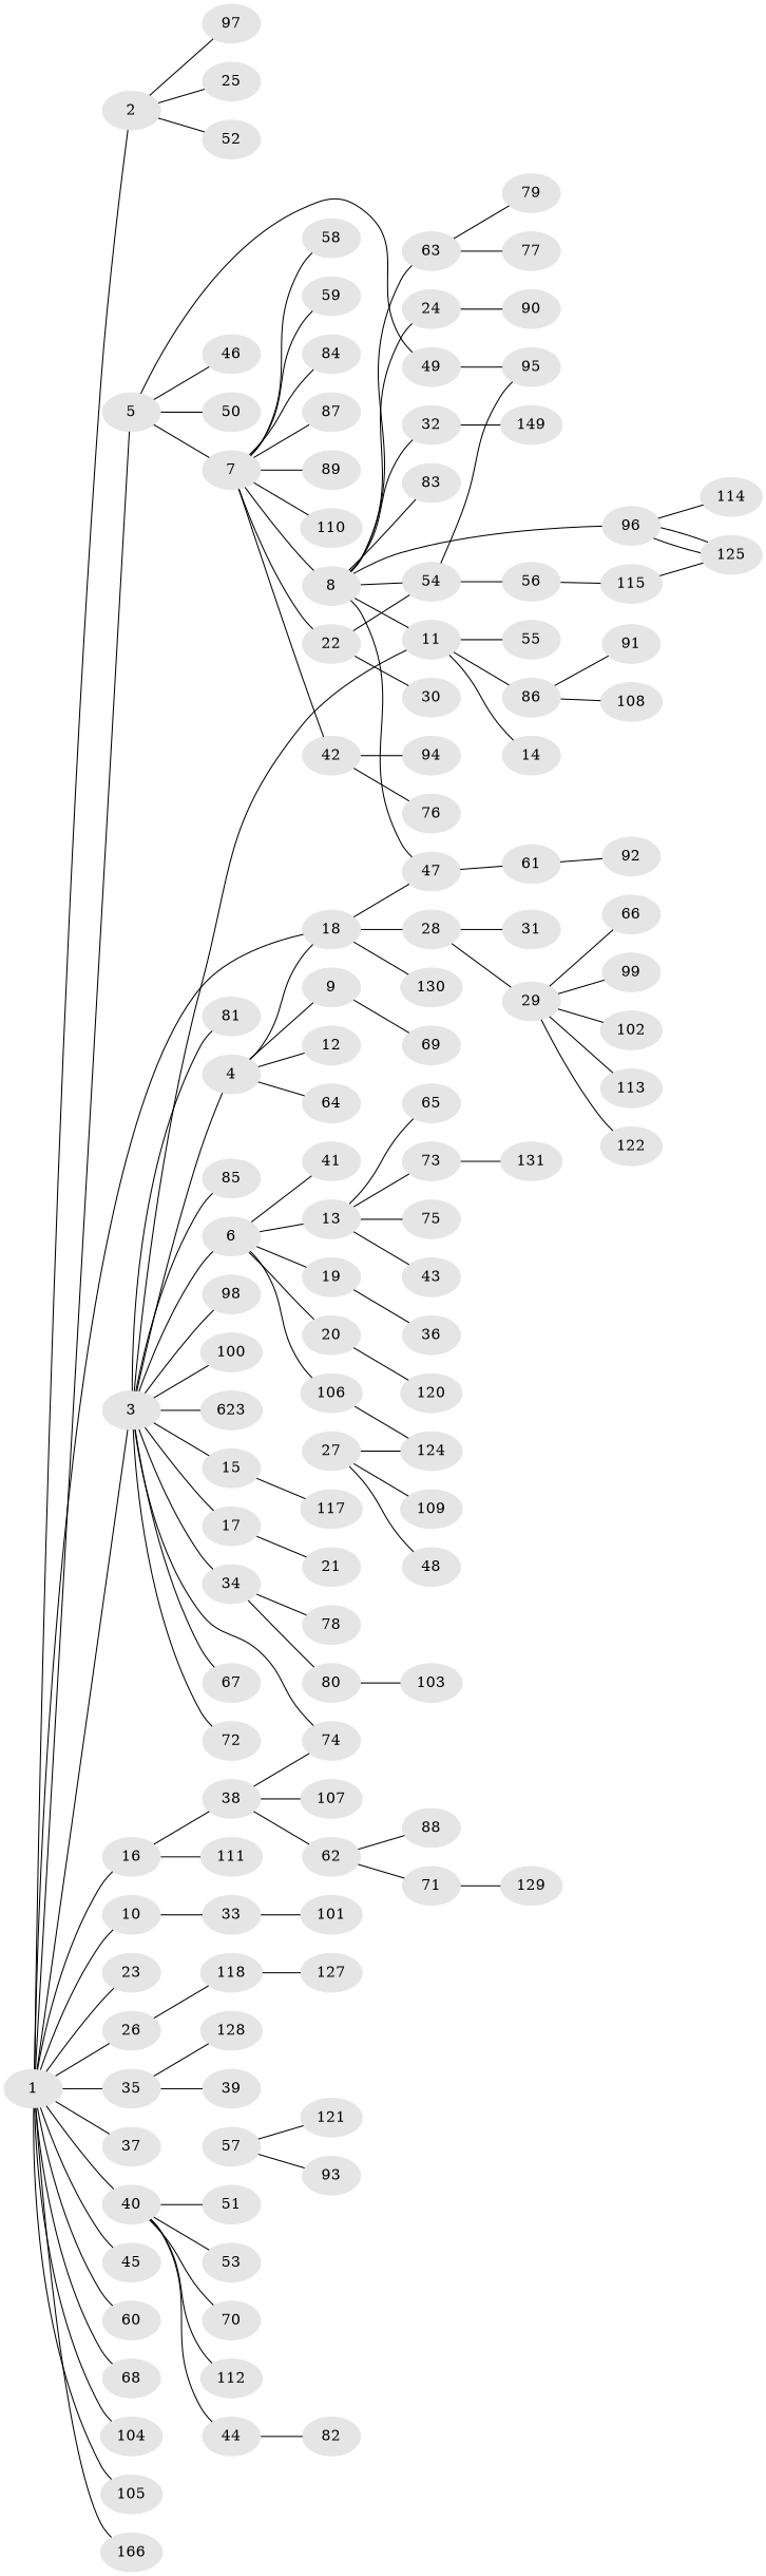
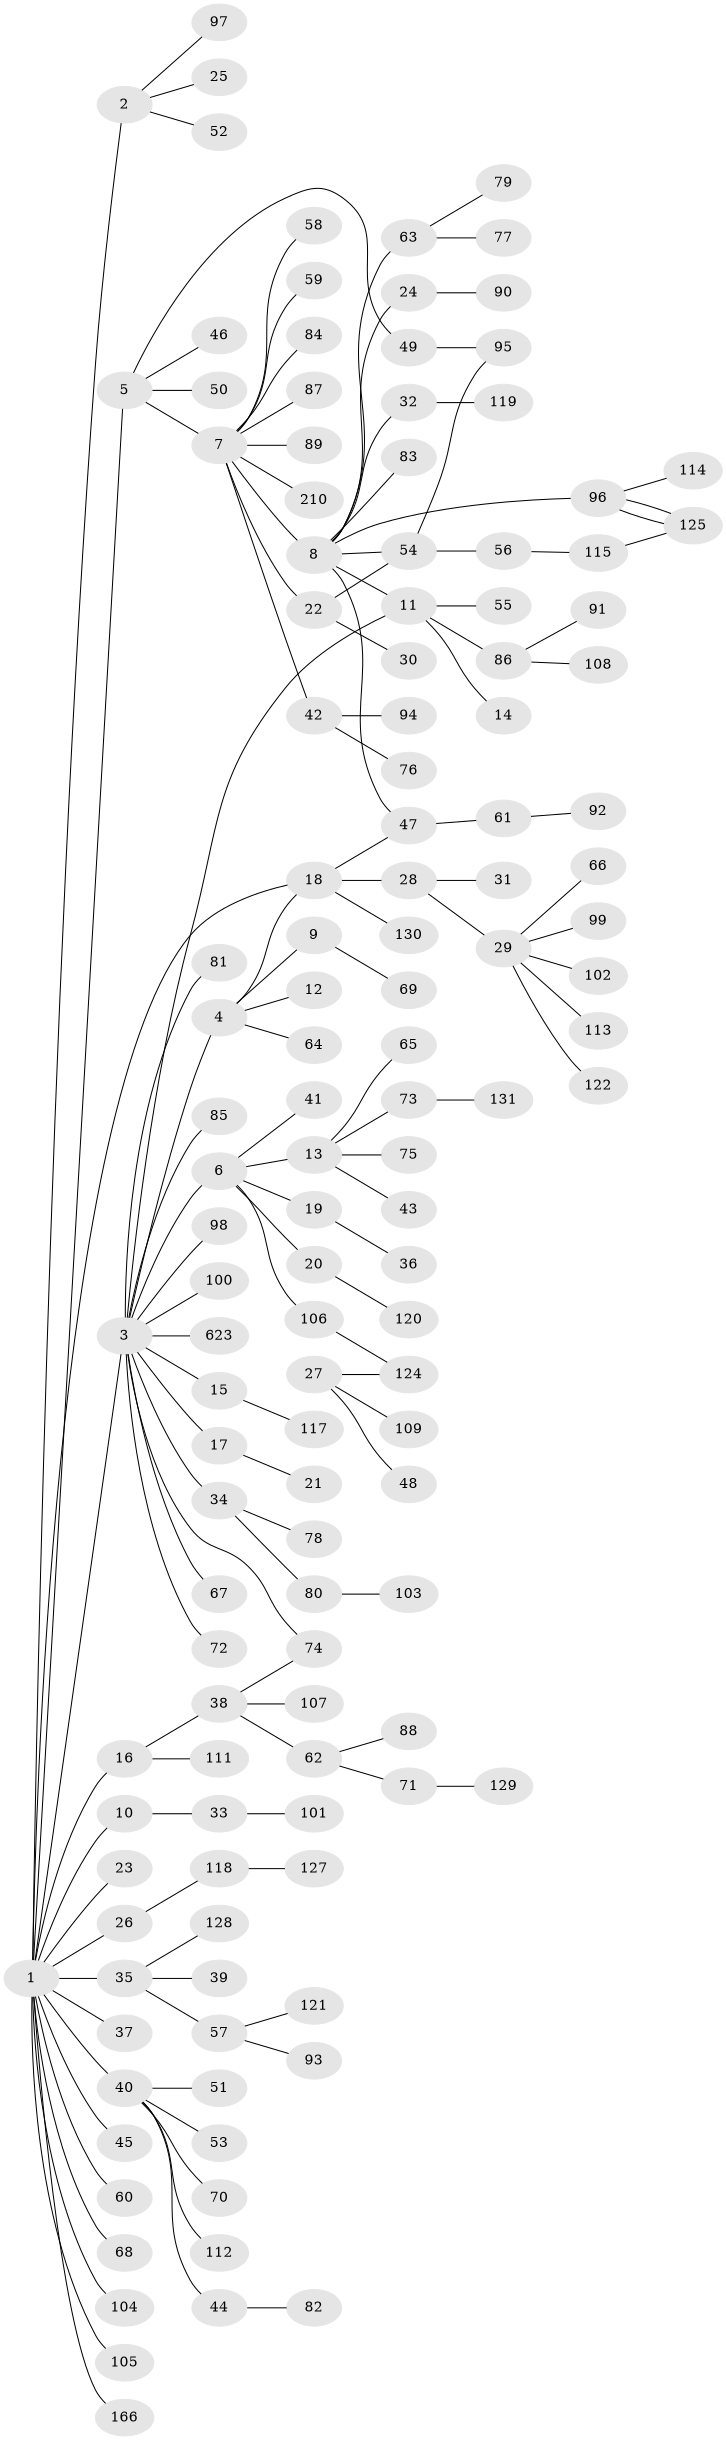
  graph {
    rankdir=LR
    node [color=gray90 style=filled]
    1
    2
    3
    5
    10
    16
    18
    23
    26
    35
    37
    40
    45
    60
    68
    104
    105
    n18 [label=166]
    25
    52
    97
    4
    6
    11
    15
    17
    34
    67
    72
    74
    81
    85
    98
    100
    n35 [label=623]
    7
    46
    49
    50
    33
    38
    111
    47
    28
    130
    118
    39
    57
    128
    44
    51
    53
    70
    112
    9
    12
    64
    13
    19
    20
    41
    106
    14
    55
    86
    117
    21
    78
    80
    69
    8
    22
    42
    58
    59
    84
    87
    89
-   110
+   110 [label=210]
    95
    43
    65
    73
    75
    36
    120
    124
    24
    32
    54
    63
    83
    96
    30
    76
    94
    90
-   119 [label=149]
+   119
    61
    56
    77
    79
    114
    125
    101
    91
    108
    131
    62
    107
    29
    31
    27
    48
    109
    127
    66
    99
    102
    113
    122
    103
    93
    121
    71
    88
    82
    92
    115
    129
    1 -- 2
    1 -- 3
    1 -- 5
    1 -- 10
    1 -- 16
    1 -- 18
    1 -- 23
    1 -- 26
    1 -- 35
    1 -- 37
    1 -- 40
    1 -- 45
    1 -- 60
    1 -- 68
    1 -- 104
    1 -- 105
    1 -- n18
    2 -- 25
    2 -- 52
    2 -- 97
    3 -- 4
    3 -- 6
    3 -- 11
    3 -- 15
    3 -- 17
    3 -- 34
    3 -- 67
    3 -- 72
    3 -- 74
    3 -- 81
    3 -- 85
    3 -- 98
    3 -- 100
    3 -- n35
    5 -- 7
    5 -- 46
    5 -- 49
    5 -- 50
    10 -- 33
    16 -- 38
    16 -- 111
    18 -- 47
    18 -- 28
    18 -- 130
    26 -- 118
    35 -- 39
+   35 -- 57
    35 -- 128
    40 -- 44
    40 -- 51
    40 -- 53
    40 -- 70
    40 -- 112
    4 -- 18
    4 -- 9
    4 -- 12
    4 -- 64
    6 -- 13
    6 -- 19
    6 -- 20
    6 -- 41
    6 -- 106
    11 -- 14
    11 -- 55
    11 -- 86
    15 -- 117
    17 -- 21
    34 -- 78
    34 -- 80
    7 -- 8
    7 -- 22
    7 -- 42
    7 -- 58
    7 -- 59
    7 -- 84
    7 -- 87
    7 -- 89
    7 -- 110
    49 -- 95
    33 -- 101
    38 -- 74
    38 -- 62
    38 -- 107
    47 -- 61
    28 -- 29
    28 -- 31
    118 -- 127
    57 -- 93
    57 -- 121
    44 -- 82
    9 -- 69
    13 -- 43
    13 -- 65
    13 -- 73
    13 -- 75
    19 -- 36
    20 -- 120
    106 -- 124
    86 -- 91
    86 -- 108
    80 -- 103
    8 -- 11
    8 -- 47
    8 -- 24
    8 -- 32
    8 -- 54
    8 -- 63
    8 -- 83
    8 -- 96
    22 -- 54
    22 -- 30
    42 -- 76
    42 -- 94
    73 -- 131
    24 -- 90
    32 -- 119
    54 -- 95
    54 -- 56
    63 -- 77
    63 -- 79
    96 -- 114
    96 -- 125
    96 -- 125
    61 -- 92
    56 -- 115
    62 -- 71
    62 -- 88
    29 -- 66
    29 -- 99
    29 -- 102
    29 -- 113
    29 -- 122
    27 -- 124
    27 -- 48
    27 -- 109
    71 -- 129
    115 -- 125
  }
